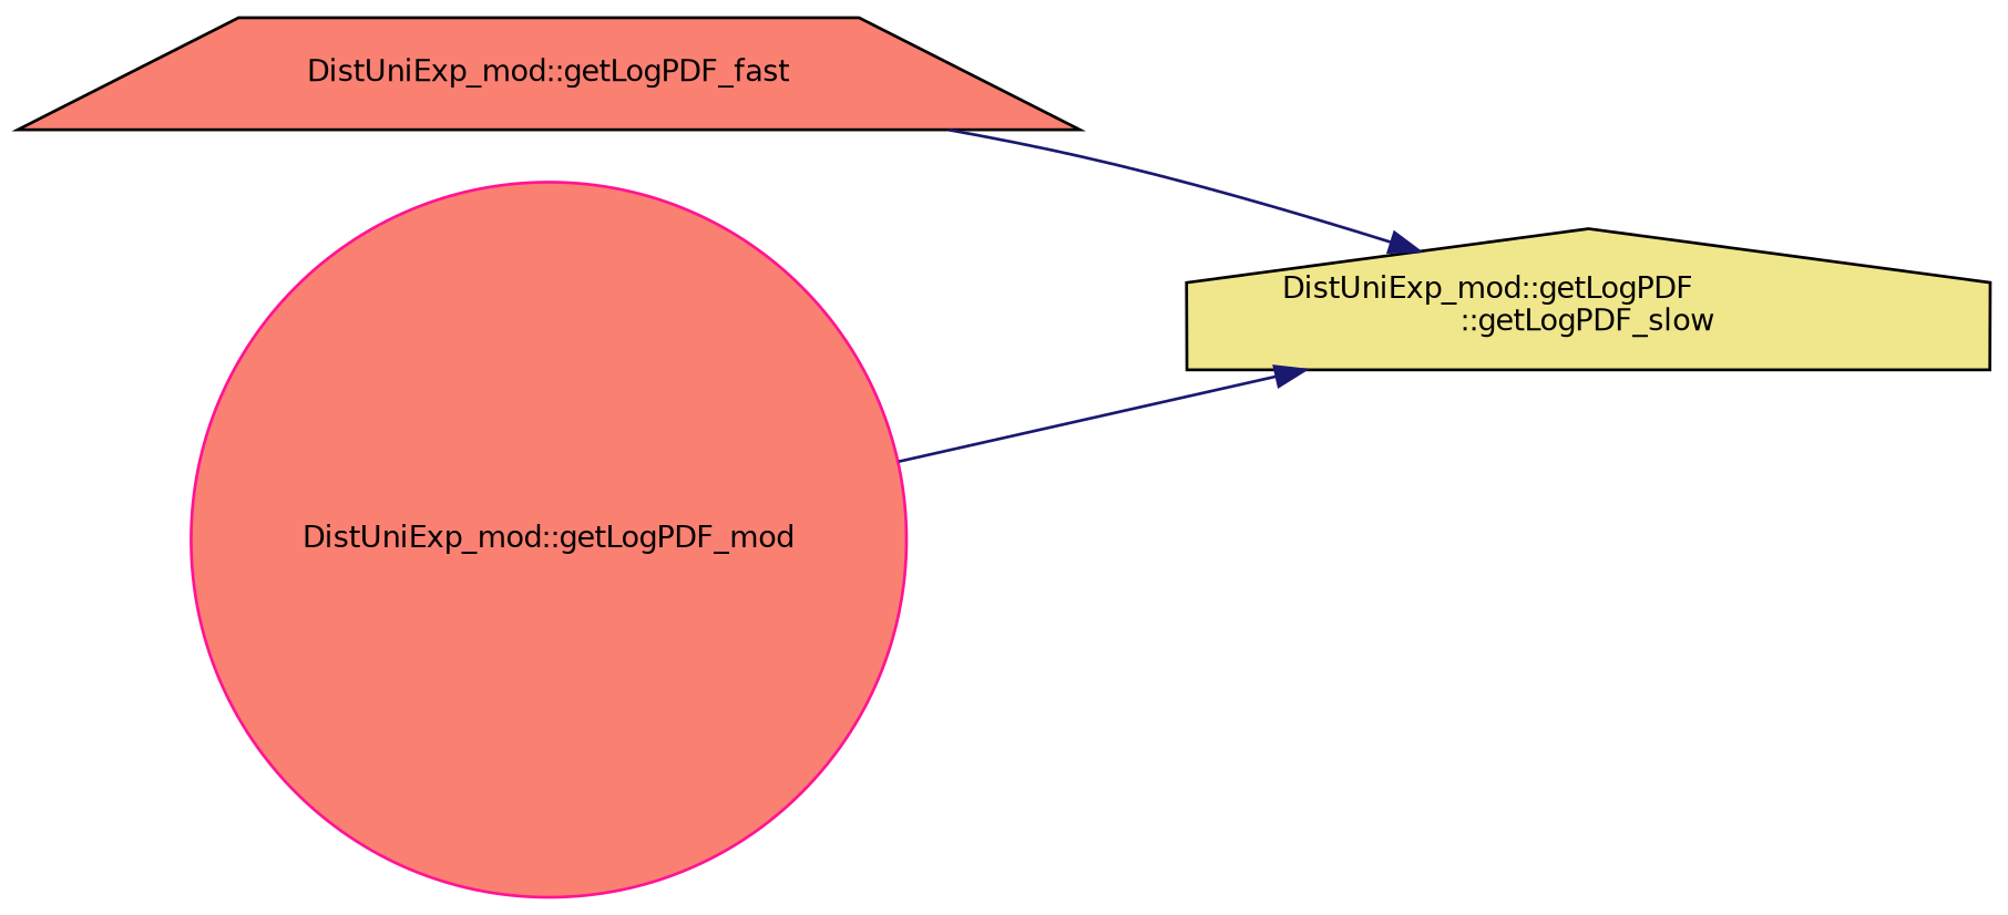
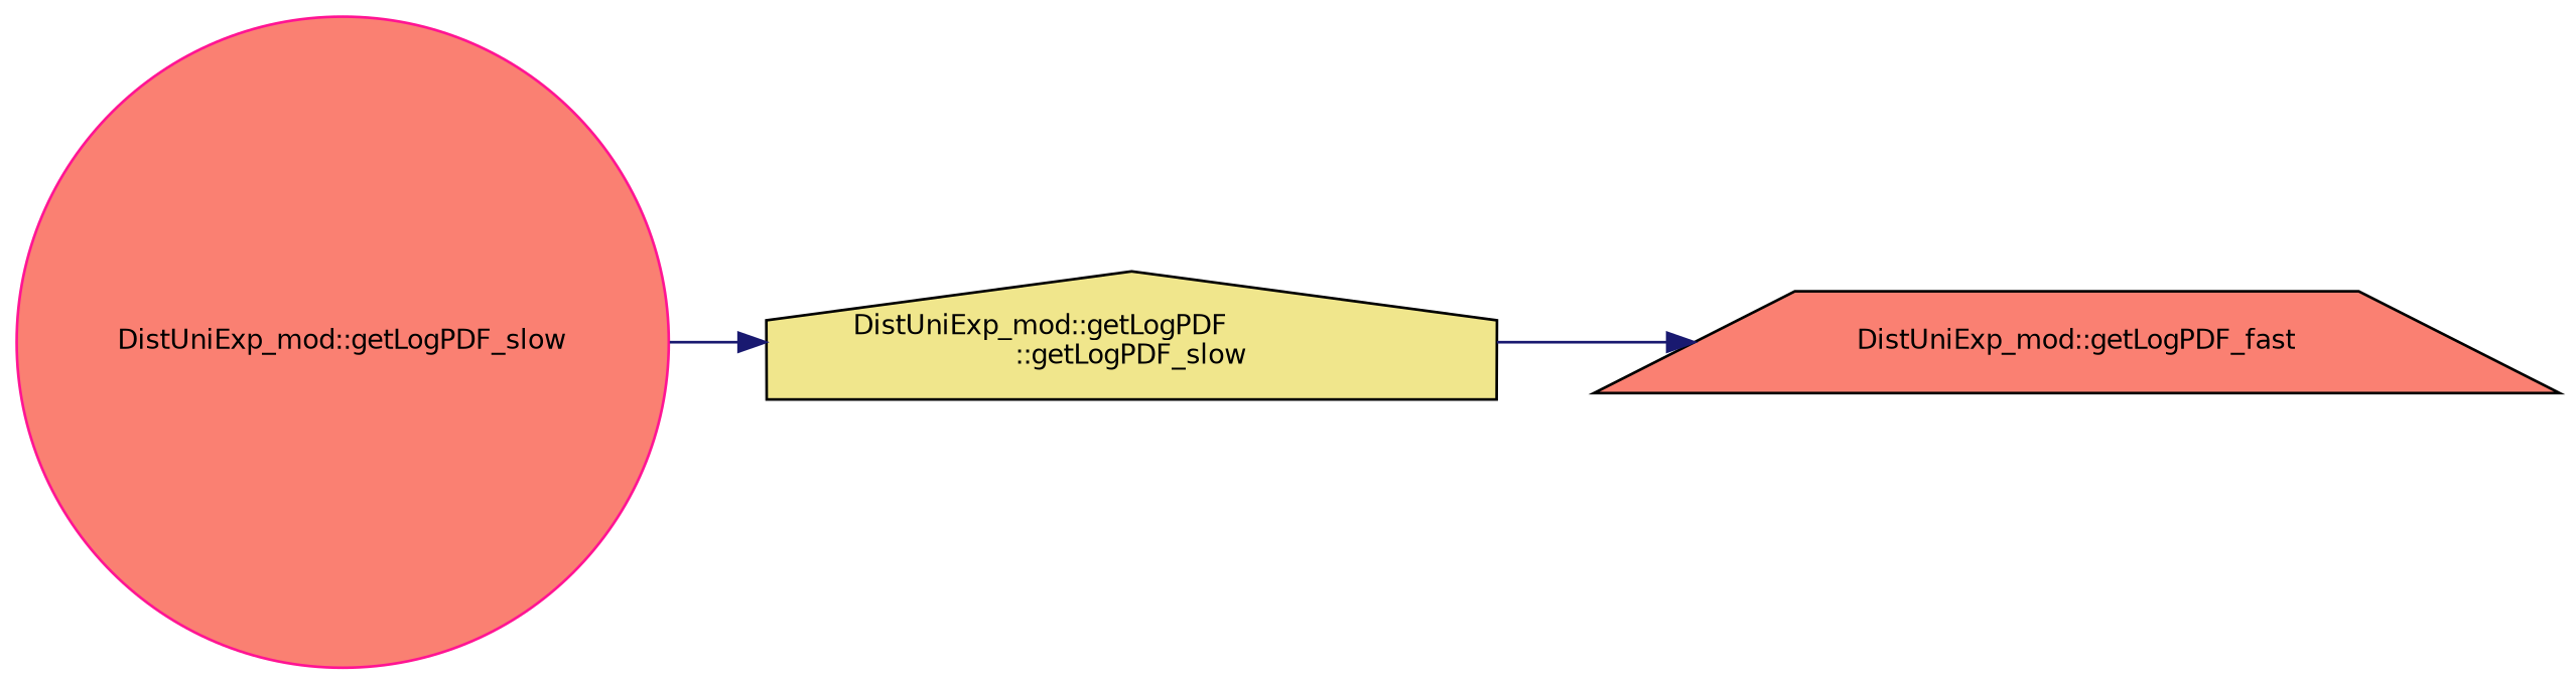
  digraph {
    rankdir=LR
    node [color=black fillcolor=salmon fontname=Helvetica fontsize=10 style=filled]
    edge [color=midnightblue fontname=Helvetica fontsize=10 labelfontname=Helvetica labelfontsize=10 style=solid]
    n1 [fillcolor=khaki fontcolor=black height=0.2 label="DistUniExp_mod::getLogPDF\l::getLogPDF_slow" shape=house width=0.4]
    n2 [height=0.2 label="DistUniExp_mod::getLogPDF_fast" shape=trapezium width=0.4]
-   n3 [color=deeppink height=0.2 label="DistUniExp_mod::getLogPDF_mod" shape=circle width=0.4]
-   n2 -> n1
+   n3 [color=deeppink height=0.2 label="DistUniExp_mod::getLogPDF_slow" shape=circle width=0.4]
+   n1 -> n2
    n3 -> n1
  }
